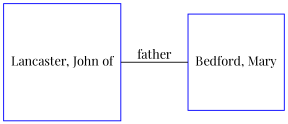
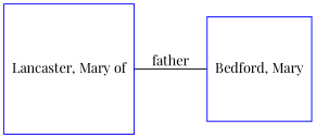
  digraph {
    rankdir=LR
    fontname="Playfair Display"
    node [color=blue regular=1 shape=box fontname="Playfair Display"]
    n1 [label="Bedford, Mary"]
-   n2 [label="Lancaster, John of"]
+   n2 [label="Lancaster, Mary of"]
    n2 -> n1 [arrowsize=0.0 dir=none label=father fontname="Playfair Display"]
  }
